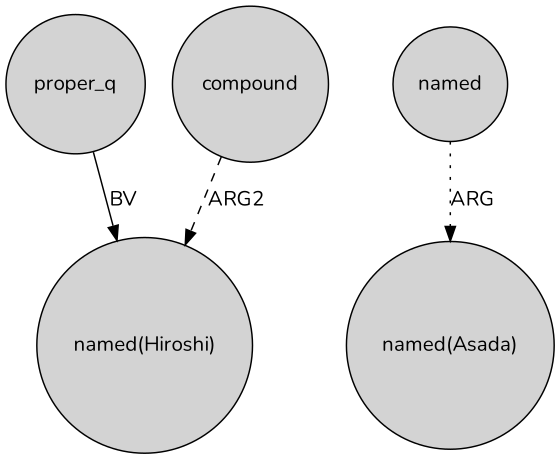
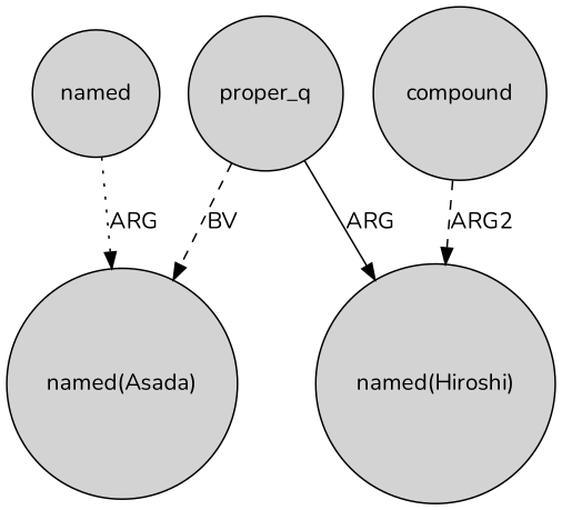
  digraph {
    fontname=Nunito
    node [fontname=Nunito shape=circle style=filled]
    edge [fontname=Nunito style=dashed]
    proper_q
    "named(Asada)"
    "named(Hiroshi)"
    compound
    n5 [label=named]
-   proper_q -> "named(Hiroshi)" [label=BV style=solid]
+   proper_q -> "named(Asada)" [label=BV]
+   proper_q -> "named(Hiroshi)" [label=ARG style=solid]
    compound -> "named(Hiroshi)" [label=ARG2]
    n5 -> "named(Asada)" [label=ARG style=dotted]
  }
